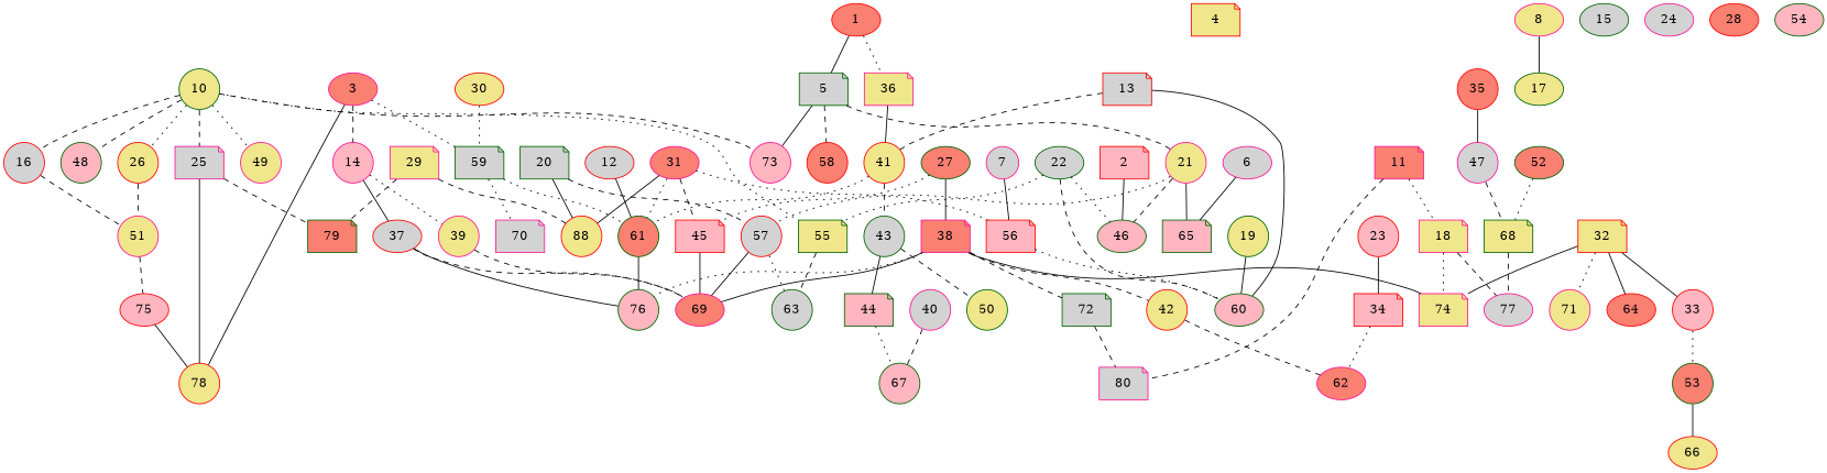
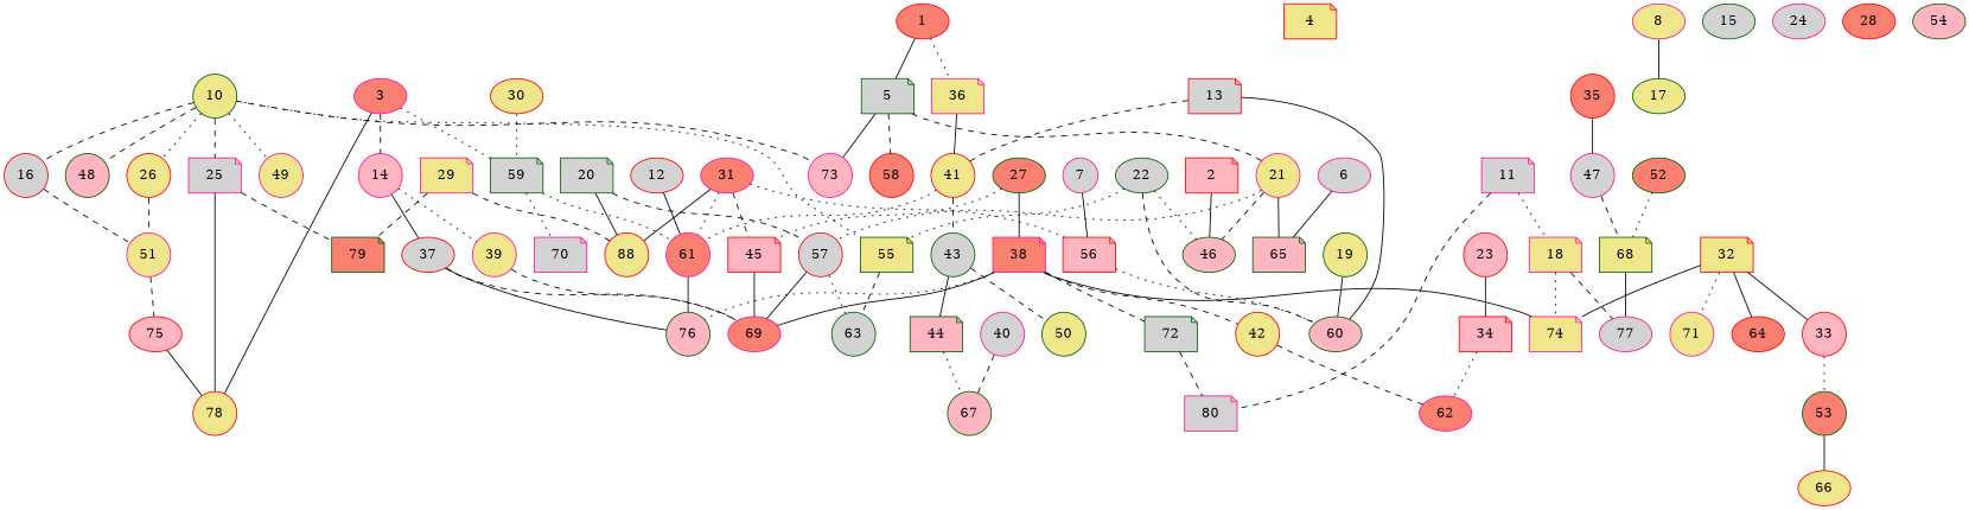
  graph {
    node [color=darkgreen fillcolor=khaki shape=circle style=filled]
    edge [style=solid]
    1 [color=red fillcolor=salmon shape=ellipse]
    5 [fillcolor=lightgrey shape=note]
    36 [color=deeppink shape=note]
    21 [color=deeppink]
    58 [color=red fillcolor=salmon]
    73 [color=deeppink fillcolor=lightpink]
    41 [color=red]
    2 [color=red fillcolor=lightpink shape=note]
    46 [fillcolor=lightpink shape=ellipse]
    3 [color=deeppink fillcolor=salmon shape=ellipse]
    14 [color=deeppink fillcolor=lightpink]
    59 [fillcolor=lightgrey shape=note]
    78 [color=red]
    37 [color=red fillcolor=lightgrey shape=ellipse]
    39 [color=deeppink]
-   61 [fillcolor=salmon]
+   61 [color=deeppink fillcolor=salmon]
    70 [color=deeppink fillcolor=lightgrey shape=note]
    4 [color=red shape=note]
    65 [fillcolor=lightpink shape=note]
    57 [color=red fillcolor=lightgrey]
    6 [color=deeppink fillcolor=lightgrey shape=ellipse]
    7 [color=deeppink fillcolor=lightgrey]
    56 [color=red fillcolor=lightpink shape=note]
    60 [fillcolor=lightpink shape=ellipse]
    8 [color=deeppink shape=ellipse]
    17 [shape=ellipse]
    10
    16 [color=red fillcolor=lightgrey]
    25 [color=deeppink fillcolor=lightgrey shape=note]
    26 [color=red]
    48 [fillcolor=lightpink]
    49 [color=deeppink]
    55 [shape=note]
    51 [color=deeppink]
    79 [fillcolor=salmon shape=note]
    63 [fillcolor=lightgrey]
-   11 [color=deeppink fillcolor=salmon shape=note]
+   11 [color=deeppink fillcolor=lightgrey shape=note]
    18 [color=deeppink shape=note]
    80 [color=deeppink fillcolor=lightgrey shape=note]
    74 [color=deeppink shape=note]
    77 [color=deeppink fillcolor=lightgrey shape=ellipse]
    12 [color=red fillcolor=lightgrey shape=ellipse]
    76 [fillcolor=lightpink]
    13 [color=red fillcolor=lightgrey shape=note]
    43 [fillcolor=lightgrey]
    69 [color=deeppink fillcolor=salmon shape=ellipse]
    15 [fillcolor=lightgrey shape=ellipse]
    75 [color=red fillcolor=lightpink shape=ellipse]
    19
    20 [fillcolor=lightgrey shape=note]
    n51 [color=red label=88]
    22 [fillcolor=lightgrey shape=ellipse]
    23 [color=red fillcolor=lightpink]
    34 [color=red fillcolor=lightpink shape=note]
    62 [color=deeppink fillcolor=salmon shape=ellipse]
    24 [color=deeppink fillcolor=lightgrey shape=ellipse]
    27 [fillcolor=salmon shape=ellipse]
    38 [color=deeppink fillcolor=salmon shape=note]
    45 [color=red fillcolor=lightpink shape=note]
    42 [color=red]
    72 [fillcolor=lightgrey shape=note]
    28 [color=red fillcolor=salmon shape=ellipse]
    29 [color=deeppink shape=note]
    30 [color=red shape=ellipse]
    31 [color=deeppink fillcolor=salmon shape=ellipse]
    32 [color=red shape=note]
    33 [color=red fillcolor=lightpink]
    64 [color=red fillcolor=salmon shape=ellipse]
    71 [color=deeppink]
    53 [fillcolor=salmon]
    66 [color=red shape=ellipse]
    35 [color=red fillcolor=salmon]
    47 [color=deeppink fillcolor=lightgrey]
    68 [shape=note]
    40 [color=deeppink fillcolor=lightgrey]
    67 [fillcolor=lightpink]
    44 [fillcolor=lightpink shape=note]
    50
    52 [fillcolor=salmon shape=ellipse]
    54 [fillcolor=lightpink shape=ellipse]
    1 -- 5
    1 -- 36 [style=dotted]
    5 -- 21 [style=dashed]
    5 -- 58 [style=dashed]
    5 -- 73
    36 -- 41
    21 -- 46 [style=dashed]
    21 -- 65
    21 -- 57 [style=dotted]
    41 -- 61 [style=dotted]
    41 -- 43 [style=dashed]
    2 -- 46
    3 -- 14 [style=dashed]
    3 -- 59 [style=dotted]
    3 -- 78
    14 -- 37
    14 -- 39 [style=dotted]
    59 -- 61 [style=dotted]
    59 -- 70 [style=dotted]
    37 -- 76
    37 -- 69 [style=dashed]
    39 -- 69 [style=dashed]
    61 -- 76
    57 -- 63 [style=dotted]
    57 -- 69
    6 -- 65
    7 -- 56
    56 -- 60 [style=dotted]
    8 -- 17
    10 -- 73 [style=dashed]
    10 -- 16 [style=dashed]
    10 -- 25 [style=dashed]
    10 -- 26 [style=dotted]
    10 -- 48 [style=dashed]
    10 -- 49 [style=dotted]
    10 -- 55 [style=dotted]
    16 -- 51 [style=dashed]
    25 -- 78
    25 -- 79 [style=dashed]
    26 -- 51 [style=dashed]
    55 -- 63 [style=dashed]
    51 -- 75 [style=dashed]
    11 -- 18 [style=dotted]
    11 -- 80 [style=dashed]
    18 -- 74 [style=dotted]
    18 -- 77 [style=dashed]
    12 -- 61
    13 -- 41 [style=dashed]
    13 -- 60
    43 -- 44
    43 -- 50 [style=dashed]
    75 -- 78
    19 -- 60
    20 -- 57 [style=dashed]
    20 -- n51
    22 -- 46 [style=dotted]
    22 -- 60 [style=dashed]
    22 -- 55 [style=dotted]
    23 -- 34
    34 -- 62 [style=dotted]
    27 -- 38
    27 -- 45 [style=dotted]
    38 -- 74
    38 -- 76 [style=dotted]
    38 -- 69
    38 -- 42 [style=dashed]
    38 -- 72 [style=dashed]
    45 -- 69
    42 -- 62 [style=dashed]
    72 -- 80 [style=dashed]
    29 -- 79 [style=dashed]
    29 -- n51 [style=dashed]
    30 -- 59 [style=dotted]
    31 -- 61 [style=dotted]
    31 -- 56 [style=dotted]
    31 -- n51
    31 -- 45 [style=dashed]
    32 -- 74
    32 -- 33
    32 -- 64
    32 -- 71 [style=dotted]
    33 -- 53 [style=dotted]
    53 -- 66
    35 -- 47
    47 -- 68 [style=dashed]
-   68 -- 77 [style=dashed]
+   68 -- 77
    40 -- 67 [style=dashed]
    44 -- 67 [style=dotted]
    52 -- 68 [style=dotted]
  }
